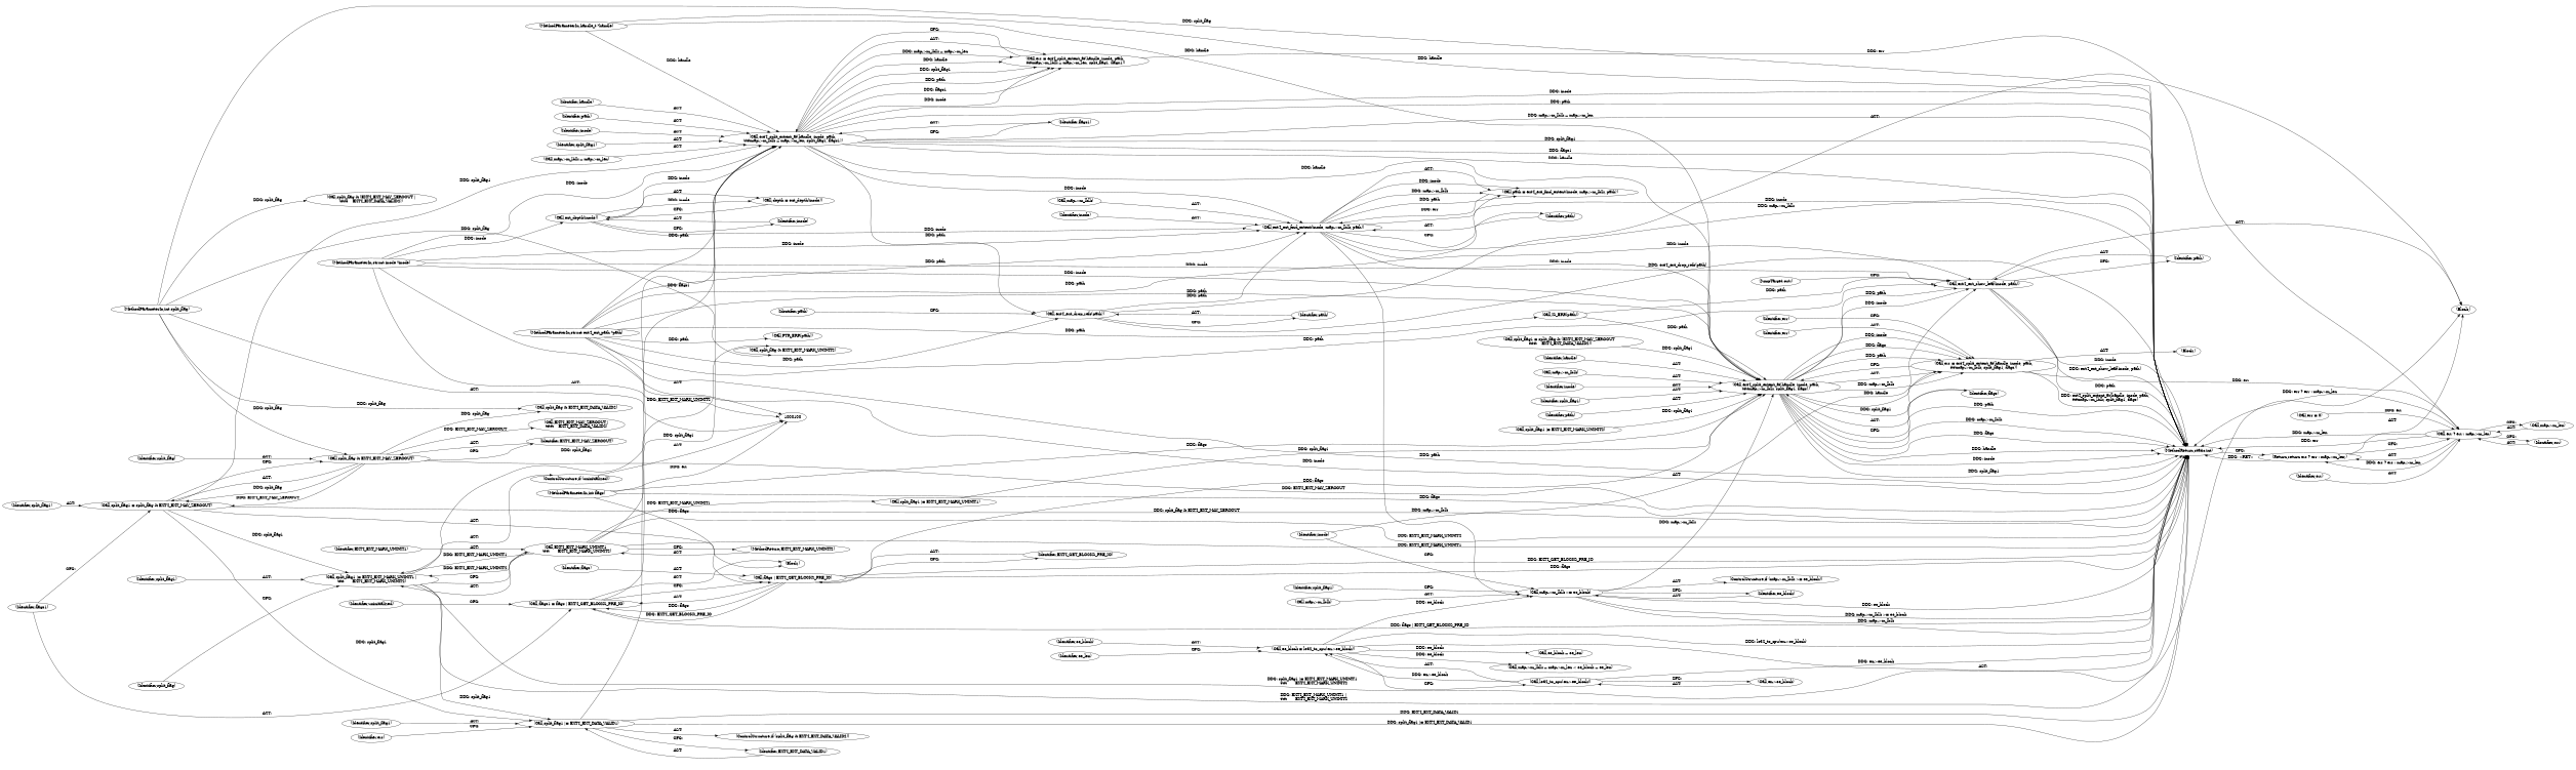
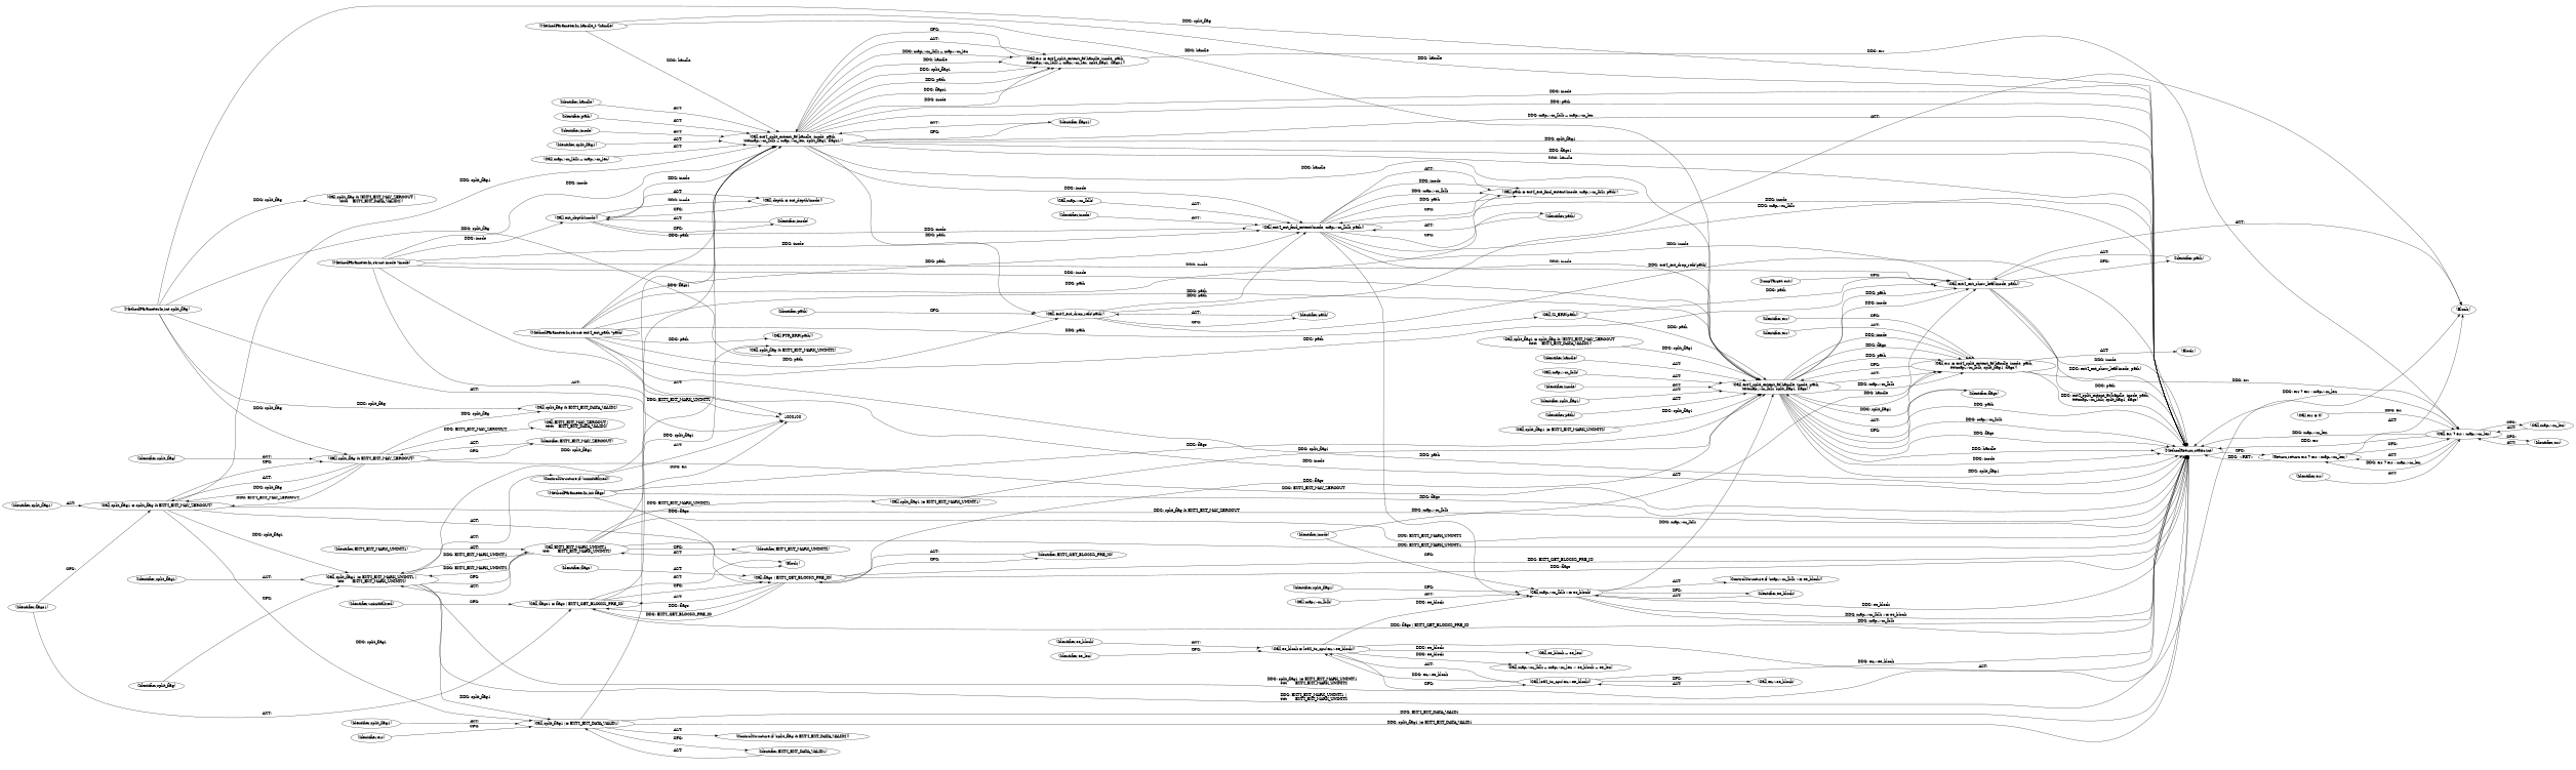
  digraph {
    rankdir=LR
    n1 [label="(Call,map->m_lblk >= ee_block)"]
    n2 [label="(Call,ext4_split_extent_at(handle, inode, path,\n\t\t\t\tmap->m_lblk, split_flag1, flags))"]
    n3 [label="(MethodReturn,static int)"]
    n4 [label="(Identifier,ee_block)"]
    n5 [label="(ControlStructure,if (map->m_lblk >= ee_block))"]
    n6 [label="(Call,ext4_ext_show_leaf(inode, path))"]
    n7 [label="(Call,err = ext4_split_extent_at(handle, inode, path,\n\t\t\t\tmap->m_lblk, split_flag1, flags))"]
    n8 [label="(Identifier,flags)"]
    n9 [label="(Return,return err ? err : map->m_len;)"]
    n10 [label="(Call,ext4_ext_find_extent(inode, map->m_lblk, path))"]
    n11 [label="(Call,path = ext4_ext_find_extent(inode, map->m_lblk, path))"]
    n12 [label="(Identifier,path)"]
    n13 [label="(Block,)"]
    n14 [label="(Identifier,path)"]
    n15 [label="(Call,ext4_split_extent_at(handle, inode, path,\n \t\t\t\tmap->m_lblk + map->m_len, split_flag1, flags1))"]
    n16 [label="(Call,ext4_ext_drop_refs(path))"]
    n17 [label="(Identifier,flags1)"]
    n18 [label="(Call,err = ext4_split_extent_at(handle, inode, path,\n \t\t\t\tmap->m_lblk + map->m_len, split_flag1, flags1))"]
    n19 [label="(Identifier,path)"]
    n20 [label="(Call,err ? err : map->m_len)"]
    n21 [label="(MethodParameterIn,handle_t *handle)"]
    n22 [label="(Call,ext_depth(inode))"]
    n23 [label="(Identifier,inode)"]
    n24 [label="(Call,depth = ext_depth(inode))"]
    n25 [label="(MethodParameterIn,struct inode *inode)"]
    1000100
    n27 [label="(MethodParameterIn,struct ext4_ext_path *path)"]
    n28 [label="(Call,IS_ERR(path))"]
    n29 [label="(Call,PTR_ERR(path))"]
    n30 [label="(Call,split_flag1 |= EXT4_EXT_DATA_VALID1)"]
    n31 [label="(Identifier,EXT4_EXT_DATA_VALID1)"]
    n32 [label="(ControlStructure,if (split_flag & EXT4_EXT_DATA_VALID2))"]
    n33 [label="(Call,split_flag1 = split_flag & EXT4_EXT_MAY_ZEROOUT)"]
    n34 [label="(Call,split_flag & EXT4_EXT_MAY_ZEROOUT)"]
    n35 [label="(Call,split_flag1 |= EXT4_EXT_MARK_UNINIT1 |\n \t\t\t\t       EXT4_EXT_MARK_UNINIT2)"]
    n36 [label="(Block,)"]
    n37 [label="(Call,split_flag & EXT4_EXT_DATA_VALID2)"]
    n38 [label="(Identifier,EXT4_EXT_MAY_ZEROOUT)"]
    n39 [label="(Call,EXT4_EXT_MAY_ZEROOUT |\n\t\t\t\t\t    EXT4_EXT_DATA_VALID2)"]
    n40 [label="(Call,EXT4_EXT_MARK_UNINIT1 |\n \t\t\t\t       EXT4_EXT_MARK_UNINIT2)"]
    n41 [label="(ControlStructure,if (uninitialized))"]
    n42 [label="(MethodParameterIn,int split_flag)"]
    n43 [label="(Call,split_flag & EXT4_EXT_MARK_UNINIT2)"]
    n44 [label="(Call,split_flag & (EXT4_EXT_MAY_ZEROOUT |\n\t\t\t\t\t    EXT4_EXT_DATA_VALID2))"]
-   n45 [label="(MethodReturn,EXT4_EXT_MARK_UNINIT2)"]
+   n45 [label="(Identifier,EXT4_EXT_MARK_UNINIT2)"]
    n46 [label="(Call,split_flag1 |= EXT4_EXT_MARK_UNINIT1)"]
    n47 [label="(Call,flags1 = flags | EXT4_GET_BLOCKS_PRE_IO)"]
    n48 [label="(Call,flags | EXT4_GET_BLOCKS_PRE_IO)"]
    n49 [label="(Identifier,EXT4_GET_BLOCKS_PRE_IO)"]
    n50 [label="(MethodParameterIn,int flags)"]
    n51 [label="(Call,ee_block = le32_to_cpu(ex->ee_block))"]
    n52 [label="(Call,le32_to_cpu(ex->ee_block))"]
    n53 [label="(Call,ee_block + ee_len)"]
    n54 [label="(Call,map->m_lblk + map->m_len < ee_block + ee_len)"]
    n55 [label="(Call,ex->ee_block)"]
    n56 [label="(Block,)"]
    n57 [label="(Call,map->m_len)"]
    n58 [label="(Identifier,err)"]
    n59 [label="(Identifier,ee_len)"]
    n60 [label="(Identifier,split_flag)"]
    n61 [label="(Call,map->m_lblk + map->m_len)"]
    n62 [label="(Identifier,ee_block)"]
    n63 [label="(Identifier,split_flag1)"]
    n64 [label="(Identifier,inode)"]
    n65 [label="(Identifier,err)"]
    n66 [label="(Identifier,split_flag1)"]
    n67 [label="(Call,map->m_lblk)"]
    n68 [label="(Identifier,inode)"]
    n69 [label="(Identifier,err)"]
    n70 [label="(Identifier,flags)"]
    n71 [label="(Identifier,path)"]
    n72 [label="(Call,split_flag1 |= EXT4_EXT_MARK_UNINIT2)"]
    n73 [label="(Call,split_flag1 = split_flag & (EXT4_EXT_MAY_ZEROOUT |\n\t\t\t\t\t    EXT4_EXT_DATA_VALID2))"]
    n74 [label="(Identifier,EXT4_EXT_MARK_UNINIT1)"]
    n75 [label="(Call,map->m_lblk)"]
    n76 [label="(Identifier,split_flag)"]
    n77 [label="(Identifier,handle)"]
    n78 [label="(Identifier,handle)"]
    n79 [label="(Call,err = 0)"]
    n80 [label="(Identifier,path)"]
    n81 [label="(Identifier,inode)"]
    n82 [label="(Identifier,path)"]
    n83 [label="(Call,map->m_lblk)"]
    n84 [label="(Identifier,split_flag1)"]
    n85 [label="(Identifier,flags1)"]
    n86 [label="(Identifier,split_flag1)"]
    n87 [label="(Identifier,err)"]
    n88 [label="(Identifier,split_flag1)"]
    n89 [label="(JumpTarget,out:)"]
    n90 [label="(Identifier,uninitialized)"]
    n91 [label="(Identifier,err)"]
    n92 [label="(Identifier,inode)"]
    n93 [label="(Identifier,split_flag1)"]
    n1 -> n2 [label="DDG: map->m_lblk"]
    n1 -> n3 [label="DDG: map->m_lblk >= ee_block"]
    n1 -> n3 [label="DDG: map->m_lblk"]
    n1 -> n3 [label="DDG: ee_block"]
    n1 -> n4 [label="CFG: "]
    n1 -> n5 [label="AST: "]
    n2 -> n3 [label="DDG: flags"]
    n2 -> n3 [label="DDG: handle"]
    n2 -> n3 [label="DDG: split_flag1"]
    n2 -> n3 [label="DDG: inode"]
    n2 -> n3 [label="DDG: path"]
    n2 -> n3 [label="DDG: map->m_lblk"]
    n2 -> n6 [label="DDG: inode"]
    n2 -> n6 [label="DDG: path"]
    n2 -> n7 [label="AST: "]
    n2 -> n7 [label="DDG: map->m_lblk"]
    n2 -> n7 [label="DDG: handle"]
    n2 -> n7 [label="DDG: split_flag1"]
    n2 -> n7 [label="DDG: inode"]
    n2 -> n7 [label="DDG: flags"]
    n2 -> n7 [label="DDG: path"]
    n2 -> n8 [label="CFG: "]
    n3 -> n9 [label="CFG: "]
    n4 -> n1 [label="AST: "]
    n6 -> n3 [label="DDG: ext4_ext_show_leaf(inode, path)"]
    n6 -> n3 [label="DDG: path"]
    n6 -> n3 [label="DDG: inode"]
    n6 -> n13 [label="AST: "]
    n6 -> n14 [label="CFG: "]
    n7 -> n2 [label="CFG: "]
    n7 -> n3 [label="DDG: ext4_split_extent_at(handle, inode, path,\n\t\t\t\tmap->m_lblk, split_flag1, flags)"]
    n7 -> n20 [label="DDG: err"]
    n7 -> n56 [label="AST: "]
    n8 -> n2 [label="AST: "]
    n9 -> n3 [label="DDG: <RET>"]
    n9 -> n13 [label="AST: "]
    n9 -> n20 [label="CFG: "]
    n10 -> n1 [label="DDG: map->m_lblk"]
    n10 -> n2 [label="DDG: inode"]
    n10 -> n3 [label="DDG: map->m_lblk"]
    n10 -> n3 [label="DDG: inode"]
    n10 -> n6 [label="DDG: inode"]
    n10 -> n11 [label="AST: "]
    n10 -> n11 [label="DDG: inode"]
    n10 -> n11 [label="DDG: map->m_lblk"]
    n10 -> n11 [label="DDG: path"]
    n10 -> n12 [label="CFG: "]
-   n11 -> n10 [label="DDG: err"]
+   n11 -> n10 [label="CFG: "]
    n12 -> n10 [label="AST: "]
    n14 -> n6 [label="AST: "]
    n15 -> n2 [label="DDG: handle"]
    n15 -> n3 [label="DDG: inode"]
    n15 -> n3 [label="DDG: path"]
    n15 -> n3 [label="DDG: map->m_lblk + map->m_len"]
    n15 -> n3 [label="DDG: split_flag1"]
    n15 -> n3 [label="DDG: flags1"]
    n15 -> n3 [label="DDG: handle"]
    n15 -> n10 [label="DDG: inode"]
    n15 -> n16 [label="DDG: path"]
    n15 -> n17 [label="CFG: "]
    n15 -> n18 [label="AST: "]
    n15 -> n18 [label="DDG: map->m_lblk + map->m_len"]
    n15 -> n18 [label="DDG: handle"]
    n15 -> n18 [label="DDG: split_flag1"]
    n15 -> n18 [label="DDG: path"]
    n15 -> n18 [label="DDG: flags1"]
    n15 -> n18 [label="DDG: inode"]
    n16 -> n3 [label="DDG: ext4_ext_drop_refs(path)"]
    n16 -> n10 [label="DDG: path"]
    n16 -> n13 [label="AST: "]
    n16 -> n19 [label="CFG: "]
    n17 -> n15 [label="AST: "]
    n18 -> n15 [label="CFG: "]
    n18 -> n20 [label="DDG: err"]
    n19 -> n16 [label="AST: "]
    n20 -> n3 [label="DDG: err ? err : map->m_len"]
    n20 -> n3 [label="DDG: map->m_len"]
    n20 -> n3 [label="DDG: err"]
    n20 -> n9 [label="AST: "]
    n20 -> n9 [label="DDG: err ? err : map->m_len"]
    n20 -> n57 [label="CFG: "]
    n20 -> n58 [label="CFG: "]
    n21 -> n2 [label="DDG: handle"]
    n21 -> n3 [label="DDG: handle"]
    n21 -> n15 [label="DDG: handle"]
    n22 -> n10 [label="DDG: inode"]
    n22 -> n15 [label="DDG: inode"]
    n22 -> n23 [label="CFG: "]
    n22 -> n24 [label="AST: "]
    n22 -> n24 [label="DDG: inode"]
    n23 -> n22 [label="AST: "]
    n24 -> n22 [label="CFG: "]
    n25 -> n2 [label="DDG: inode"]
    n25 -> n3 [label="DDG: inode"]
    n25 -> n6 [label="DDG: inode"]
    n25 -> n10 [label="DDG: inode"]
    n25 -> n15 [label="DDG: inode"]
    n25 -> n22 [label="DDG: inode"]
    n25 -> 1000100 [label="AST: "]
    n27 -> n2 [label="DDG: path"]
    n27 -> n3 [label="DDG: path"]
    n27 -> n6 [label="DDG: path"]
    n27 -> n10 [label="DDG: path"]
    n27 -> n11 [label="DDG: path"]
    n27 -> n15 [label="DDG: path"]
    n27 -> n16 [label="DDG: path"]
    n27 -> 1000100 [label="AST: "]
    n27 -> n28 [label="DDG: path"]
    n27 -> n29 [label="DDG: path"]
    n28 -> n2 [label="DDG: path"]
    n28 -> n6 [label="DDG: path"]
    n30 -> n3 [label="DDG: split_flag1 |= EXT4_EXT_DATA_VALID1"]
    n30 -> n3 [label="DDG: EXT4_EXT_DATA_VALID1"]
    n30 -> n15 [label="DDG: split_flag1"]
    n30 -> n31 [label="CFG: "]
    n30 -> n32 [label="AST: "]
    n31 -> n30 [label="AST: "]
    n33 -> n3 [label="DDG: split_flag & EXT4_EXT_MAY_ZEROOUT"]
    n33 -> n15 [label="DDG: split_flag1"]
    n33 -> n30 [label="DDG: split_flag1"]
    n33 -> n34 [label="CFG: "]
    n33 -> n35 [label="DDG: split_flag1"]
    n33 -> n36 [label="AST: "]
    n34 -> n3 [label="DDG: EXT4_EXT_MAY_ZEROOUT"]
    n34 -> n33 [label="AST: "]
    n34 -> n33 [label="DDG: split_flag"]
    n34 -> n33 [label="DDG: EXT4_EXT_MAY_ZEROOUT"]
    n34 -> n37 [label="DDG: split_flag"]
    n34 -> n38 [label="CFG: "]
    n34 -> n39 [label="DDG: EXT4_EXT_MAY_ZEROOUT"]
    n35 -> n3 [label="DDG: split_flag1 |= EXT4_EXT_MARK_UNINIT1 |\n \t\t\t\t       EXT4_EXT_MARK_UNINIT2"]
    n35 -> n3 [label="DDG: EXT4_EXT_MARK_UNINIT1 |\n \t\t\t\t       EXT4_EXT_MARK_UNINIT2"]
    n35 -> n15 [label="DDG: split_flag1"]
    n35 -> n30 [label="DDG: split_flag1"]
    n35 -> n40 [label="CFG: "]
    n35 -> n41 [label="AST: "]
    n38 -> n34 [label="AST: "]
    n40 -> n3 [label="DDG: EXT4_EXT_MARK_UNINIT1"]
    n40 -> n3 [label="DDG: EXT4_EXT_MARK_UNINIT2"]
    n40 -> n35 [label="AST: "]
    n40 -> n35 [label="DDG: EXT4_EXT_MARK_UNINIT1"]
    n40 -> n35 [label="DDG: EXT4_EXT_MARK_UNINIT2"]
    n40 -> n43 [label="DDG: EXT4_EXT_MARK_UNINIT2"]
    n40 -> n45 [label="CFG: "]
    n40 -> n46 [label="DDG: EXT4_EXT_MARK_UNINIT1"]
    n41 -> 1000100 [label="AST: "]
    n42 -> n3 [label="DDG: split_flag"]
    n42 -> 1000100 [label="AST: "]
    n42 -> n34 [label="DDG: split_flag"]
    n42 -> n37 [label="DDG: split_flag"]
    n42 -> n43 [label="DDG: split_flag"]
    n42 -> n44 [label="DDG: split_flag"]
    n45 -> n40 [label="AST: "]
    n46 -> n2 [label="DDG: split_flag1"]
    n47 -> n3 [label="DDG: flags | EXT4_GET_BLOCKS_PRE_IO"]
    n47 -> n15 [label="DDG: flags1"]
    n47 -> n36 [label="AST: "]
    n47 -> n48 [label="CFG: "]
    n48 -> n2 [label="DDG: flags"]
    n48 -> n3 [label="DDG: EXT4_GET_BLOCKS_PRE_IO"]
    n48 -> n3 [label="DDG: flags"]
    n48 -> n47 [label="AST: "]
    n48 -> n47 [label="DDG: flags"]
    n48 -> n47 [label="DDG: EXT4_GET_BLOCKS_PRE_IO"]
    n48 -> n49 [label="CFG: "]
    n49 -> n48 [label="AST: "]
    n50 -> n2 [label="DDG: flags"]
    n50 -> n3 [label="DDG: flags"]
    n50 -> 1000100 [label="DDG: err"]
    n50 -> n48 [label="DDG: flags"]
    n51 -> n1 [label="DDG: ee_block"]
-   n51 -> n3 [label="DDG: le32_to_cpu(ex->ee_block)"]
    n51 -> n13 [label="AST: "]
    n51 -> n52 [label="CFG: "]
    n51 -> n53 [label="DDG: ee_block"]
    n51 -> n54 [label="DDG: ee_block"]
    n52 -> n3 [label="DDG: ex->ee_block"]
    n52 -> n51 [label="AST: "]
    n52 -> n51 [label="DDG: ex->ee_block"]
    n52 -> n55 [label="CFG: "]
    n55 -> n52 [label="AST: "]
    n57 -> n20 [label="AST: "]
    n58 -> n20 [label="AST: "]
    n59 -> n51 [label="CFG: "]
    n60 -> n35 [label="CFG: "]
    n61 -> n15 [label="AST: "]
    n62 -> n51 [label="AST: "]
    n63 -> n33 [label="AST: "]
    n64 -> n10 [label="AST: "]
    n65 -> n30 [label="CFG: "]
    n66 -> n30 [label="AST: "]
    n67 -> n10 [label="AST: "]
    n68 -> n1 [label="CFG: "]
    n68 -> n6 [label="AST: "]
    n69 -> n7 [label="CFG: "]
    n70 -> n48 [label="AST: "]
    n71 -> n2 [label="AST: "]
    n72 -> n2 [label="DDG: split_flag1"]
    n73 -> n2 [label="DDG: split_flag1"]
    n74 -> n40 [label="AST: "]
    n75 -> n1 [label="AST: "]
    n76 -> n34 [label="AST: "]
    n77 -> n15 [label="AST: "]
    n78 -> n2 [label="AST: "]
    n79 -> n20 [label="DDG: err"]
    n80 -> n15 [label="AST: "]
    n81 -> n15 [label="AST: "]
    n82 -> n16 [label="CFG: "]
    n83 -> n2 [label="AST: "]
    n84 -> n35 [label="AST: "]
    n85 -> n33 [label="CFG: "]
    n85 -> n47 [label="AST: "]
    n86 -> n1 [label="CFG: "]
    n87 -> n7 [label="AST: "]
    n88 -> n15 [label="AST: "]
    n89 -> n6 [label="CFG: "]
    n90 -> n47 [label="CFG: "]
    n91 -> n20 [label="AST: "]
    n92 -> n2 [label="AST: "]
    n93 -> n2 [label="AST: "]
  }
